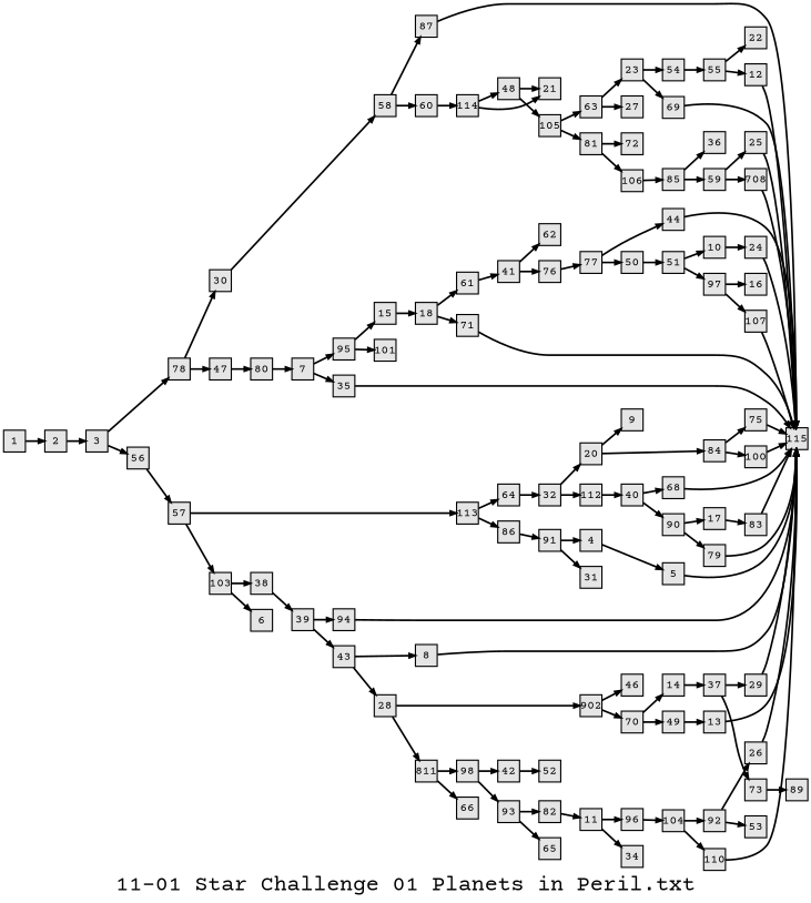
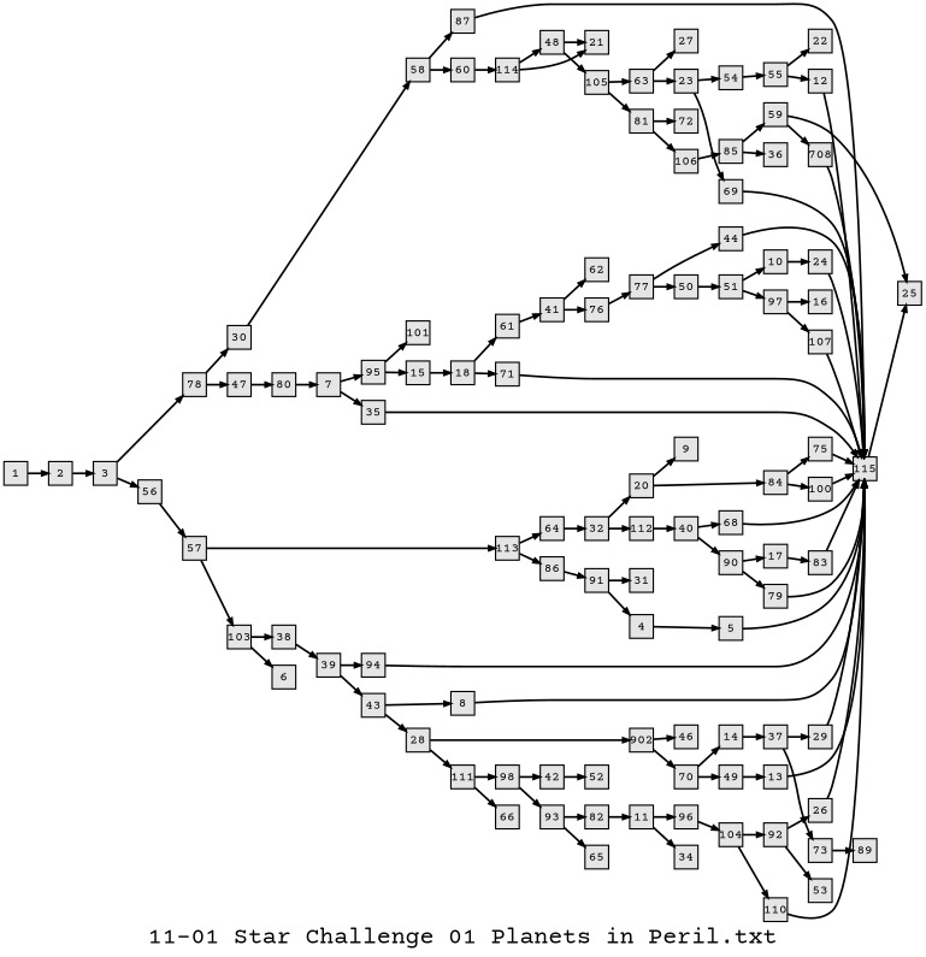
  digraph {
    fontname="Courier Prime"
    fontsize=36
    label="11-01 Star Challenge 01 Planets in Peril.txt"
    nodesep=0.35
    ordering=out
    rankdir=LR
    ranksep=0.45
    node [fillcolor=grey90 fixedsize=true fontname="Courier Prime" fontsize=20 labelfloat=true margin="0,0" penwidth=2 regular=true shape=rect style=filled]
    edge [fontname="Courier Prime" fontsize=12 labelfloat=true penwidth=3]
    1
    2
    3
    78
    56
    30
    47
    57
    58
    80
    113
    103
    4
    5
    115
    7
    95
    35
    15
    101
    18
    8
    10
    24
    11
    96
    34
    104
    92
    110
    12
    13
    14
    37
    29
    73
    89
    61
    71
    41
    17
    83
    62
    76
    20
    9
    84
    75
    100
    23
    54
    69
    55
    22
    25
    26
    n57 [label=902]
    28
-   111 [label=811]
+   111
    46
    70
    49
    87
    60
    114
    32
    112
    40
    68
    90
    38
    39
    94
    43
    79
    77
    44
    50
    42
    52
    98
    66
    93
    48
    21
    105
    63
    81
    27
    72
    106
    51
    97
    16
    107
    64
    86
    6
    91
    59
    n101 [label=708]
    85
    36
    82
    31
    53
    n107 [label=65]
    1 -> 2
    2 -> 3
    3 -> 78
    3 -> 56
    78 -> 30
    78 -> 47
    56 -> 57
    30 -> 58
    47 -> 80
    57 -> 113
    57 -> 103
    58 -> 87
    58 -> 60
    80 -> 7
    113 -> 64
    113 -> 86
    103 -> 38
    103 -> 6
    4 -> 5
    5 -> 115
    7 -> 95
    7 -> 35
    95 -> 15
    95 -> 101
    35 -> 115
    15 -> 18
    18 -> 61
    18 -> 71
    8 -> 115
    10 -> 24
    24 -> 115
    11 -> 96
    11 -> 34
    96 -> 104
    104 -> 92
    104 -> 110
    92 -> 26
    92 -> 53
    110 -> 115
    12 -> 115
    13 -> 115
    14 -> 37
    37 -> 29
    37 -> 73
    29 -> 115
    73 -> 89
    61 -> 41
    71 -> 115
    41 -> 62
    41 -> 76
    17 -> 83
    83 -> 115
    76 -> 77
    20 -> 9
    20 -> 84
    84 -> 75
    84 -> 100
    75 -> 115
    100 -> 115
    23 -> 54
    23 -> 69
    54 -> 55
    69 -> 115
    55 -> 12
    55 -> 22
-   25 -> 115
+   115 -> 25
    26 -> 115
    n57 -> 46
    n57 -> 70
    28 -> n57
    28 -> 111
    111 -> 98
    111 -> 66
    70 -> 14
    70 -> 49
    49 -> 13
    87 -> 115
    60 -> 114
    114 -> 48
    114 -> 21
    32 -> 20
    32 -> 112
    112 -> 40
    40 -> 68
    40 -> 90
    68 -> 115
    90 -> 17
    90 -> 79
    38 -> 39
    39 -> 94
    39 -> 43
    94 -> 115
    43 -> 8
    43 -> 28
    79 -> 115
    77 -> 44
    77 -> 50
    44 -> 115
    50 -> 51
    42 -> 52
    98 -> 42
    98 -> 93
    93 -> 82
    93 -> n107
    48 -> 21
    48 -> 105
    105 -> 63
    105 -> 81
    63 -> 23
    63 -> 27
    81 -> 72
    81 -> 106
    106 -> 85
    51 -> 10
    51 -> 97
    97 -> 16
    97 -> 107
    107 -> 115
    64 -> 32
    86 -> 91
    91 -> 4
    91 -> 31
    59 -> 25
    59 -> n101
    n101 -> 115
    85 -> 59
    85 -> 36
    82 -> 11
  }
